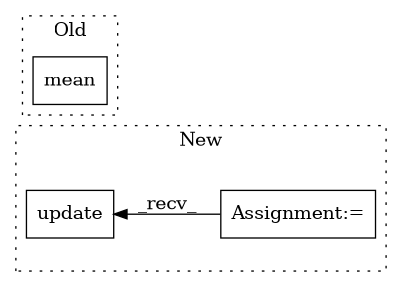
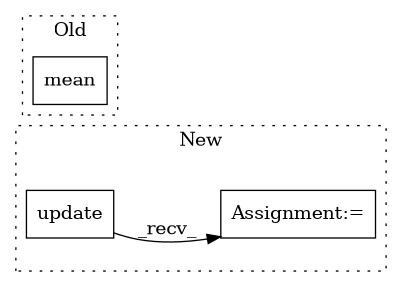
  digraph {
    rankdir=LR
    node [a=32 shape=box]
    n1 [l="16,-3" label=update s="10052,10241"]
    n2 [a=7 l=1 label="Assignment:=" s=9983]
    n3 [l="5,1" label=mean s="10230,10243"]
    subgraph cluster_1 {
      label=New
      style=dotted
      n1
      n2
    }
    subgraph cluster_2 {
      label=Old
      style=dotted
      n3
    }
-   n2 -> n1 [label=_recv_]
+   n1 -> n2 [label=_recv_]
  }
